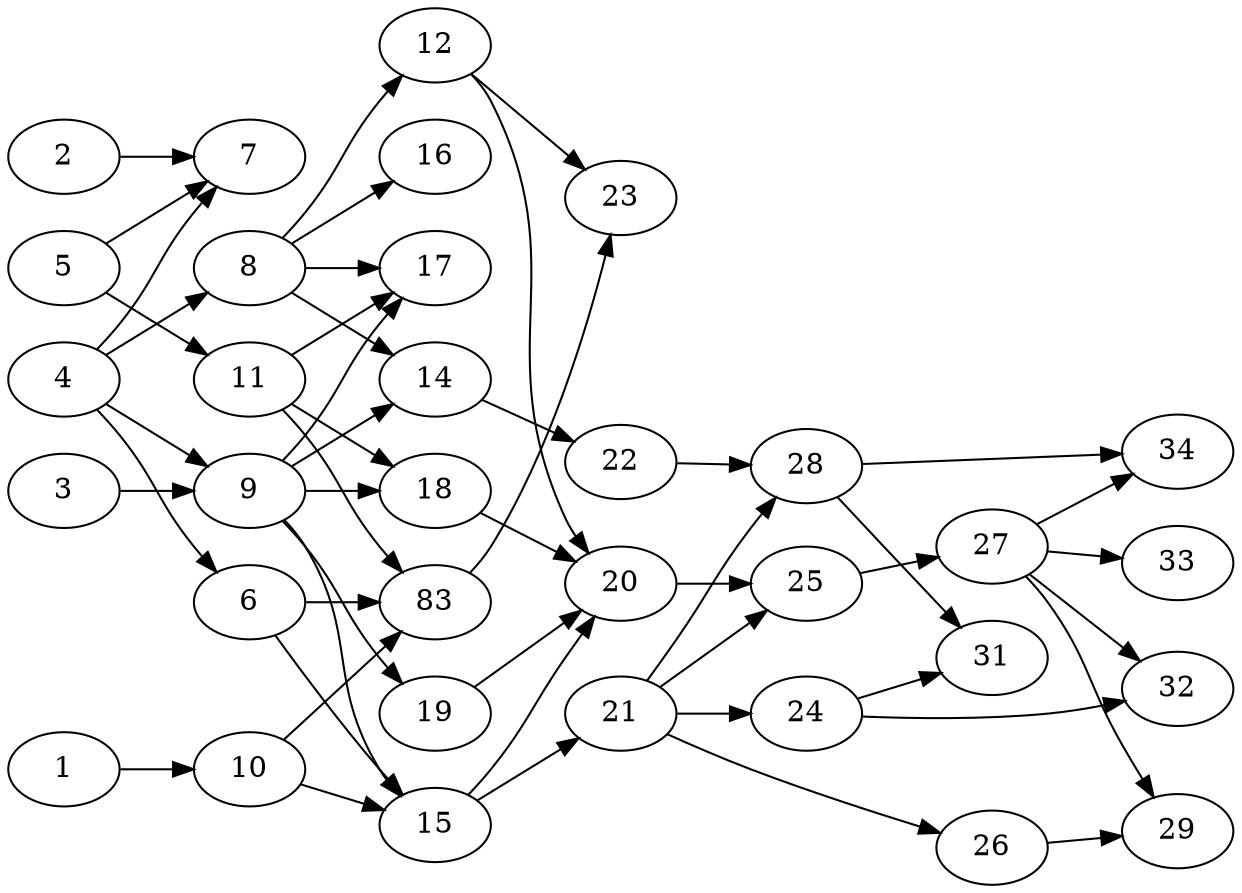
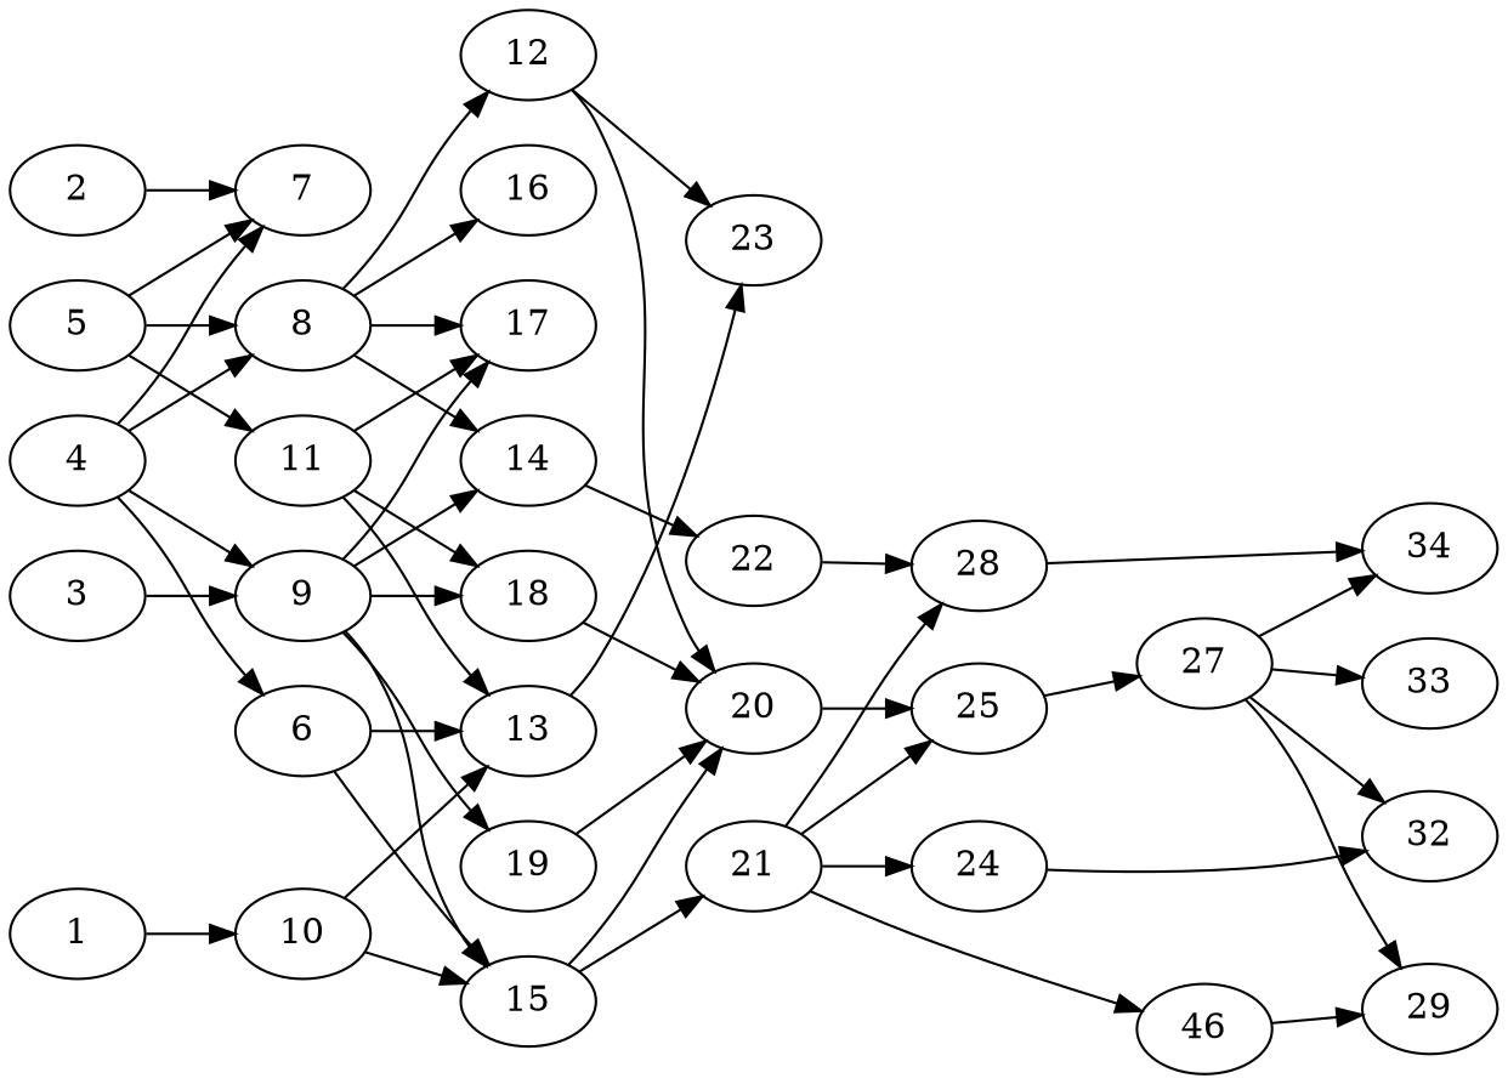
  digraph {
    rankdir=LR
    node [alpha=0.17]
    1 [alpha=0.20 expect_size=1322525627055732992]
    10 [expect_size=995394774947069952000]
-   13 [alpha=0.07 expect_size=14391760084250966 label=83]
+   13 [alpha=0.07 expect_size=14391760084250966]
    15 [alpha=0.15 expect_size=1036043352539136000000]
    23 [alpha=0.02 expect_size=10725401768305080]
    20 [alpha=0.19 expect_size=15766201157981228]
    21 [expect_size=192639562701541998592]
    2 [alpha=0.03 expect_size=109853604801405760]
    7 [alpha=0.18 expect_size=5455634048275709952]
    3 [alpha=0.12 expect_size=39927931851678968]
    9 [alpha=0.19 expect_size=1459954954401684127744]
    6 [expect_size=7863513620312821]
    14 [alpha=0.10 expect_size=956383467183611264]
    17 [expect_size=748186164877389]
    18 [alpha=0.20 expect_size=12600818942742686]
    19 [expect_size=6798469503794653]
    22 [alpha=0.10 expect_size=28459330429543856]
    4 [alpha=0.16 expect_size=28664778270163676]
    8 [alpha=0.13 expect_size=67349803787344696]
    12 [alpha=0.15 expect_size=115906144596643545088]
    16 [alpha=0.12 expect_size=501519324535751424]
    5 [alpha=0.11 expect_size=7791834848013917]
    11 [alpha=0.11 expect_size=25263323934577244]
    25 [alpha=0.03 expect_size=889291942188722159616]
    28 [alpha=0.18 expect_size=481999635514944126976]
    24 [alpha=0.02 expect_size=2048393241166360870912]
-   26 [alpha=0.07 expect_size=1605357666204541184]
+   26 [alpha=0.07 expect_size=1605357666204541184 label=46]
    27 [alpha=0.05 expect_size=1670933960444942848]
    32 [alpha=0.11 expect_size=817112464339130496]
    29 [alpha=0.10 expect_size=1158495933503544064]
    n31 [alpha=0.09 expect_size=903553966671616 label=34]
    33 [alpha=0.03 expect_size=217729420429566672896]
-   31 [alpha=0.18 expect_size=1003496655881066624]
    1 -> 10
    10 -> 13
    10 -> 15
    13 -> 23
    15 -> 20
    15 -> 21
    20 -> 25
    21 -> 25
    21 -> 28
    21 -> 24
    21 -> 26
    2 -> 7
    3 -> 9
    9 -> 15
    9 -> 14
    9 -> 17
    9 -> 18
    9 -> 19
    6 -> 13
    6 -> 15
    14 -> 22
    18 -> 20
    19 -> 20
    22 -> 28
    4 -> 7
    4 -> 9
    4 -> 6
    4 -> 8
    8 -> 14
    8 -> 17
    8 -> 12
    8 -> 16
    12 -> 23
    12 -> 20
    5 -> 7
+   5 -> 8
    5 -> 11
    11 -> 13
    11 -> 17
    11 -> 18
    25 -> 27
    28 -> n31
-   28 -> 31
    24 -> 32
-   24 -> 31
    26 -> 29
    27 -> 32
    27 -> 29
    27 -> n31
    27 -> 33
  }
